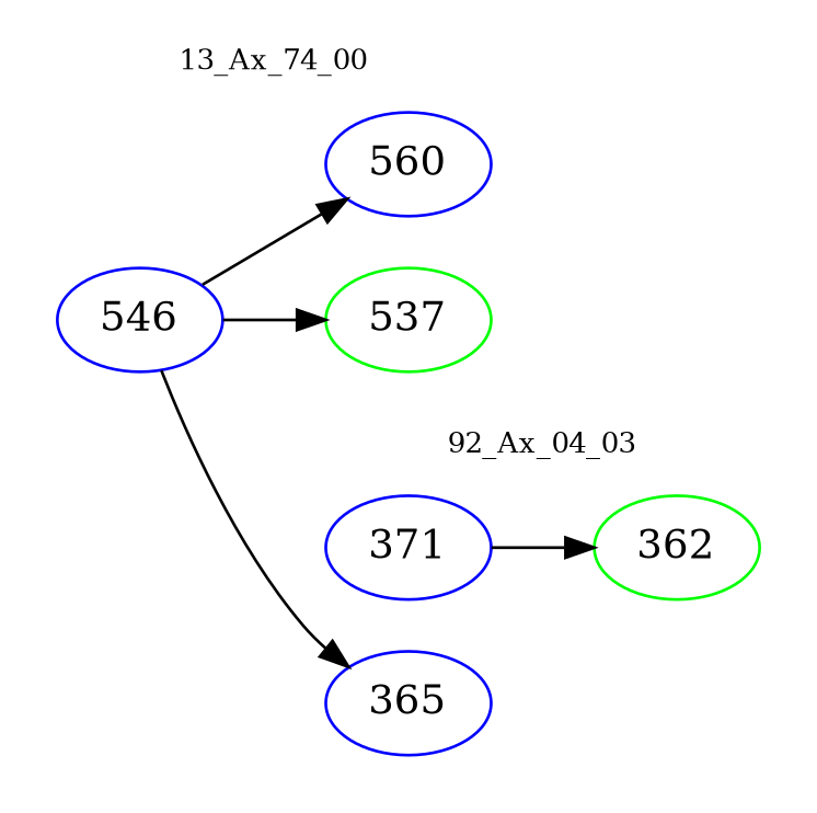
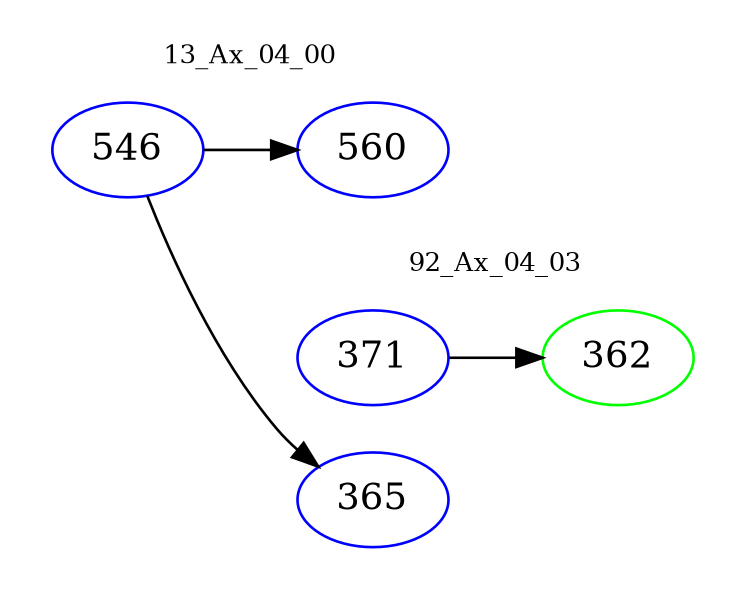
  digraph {
    rankdir=LR
    node [color=blue]
    edge [color=black]
    n1 [label=371]
    n2 [color=green label=362]
    n3 [label=365]
    n4 [label=546]
-   n5 [color=green label=537]
    n6 [label=560]
    subgraph cluster_1 {
      color=white
      fontsize=10
      label="92_Ax_04_03"
      n1
      n2
      n3
    }
    subgraph cluster_2 {
      color=white
      fontsize=10
-     label="13_Ax_74_00"
+     label="13_Ax_04_00"
      n4
-     n5
      n6
    }
    n1 -> n2
    n4 -> n3
-   n4 -> n5
    n4 -> n6
  }
